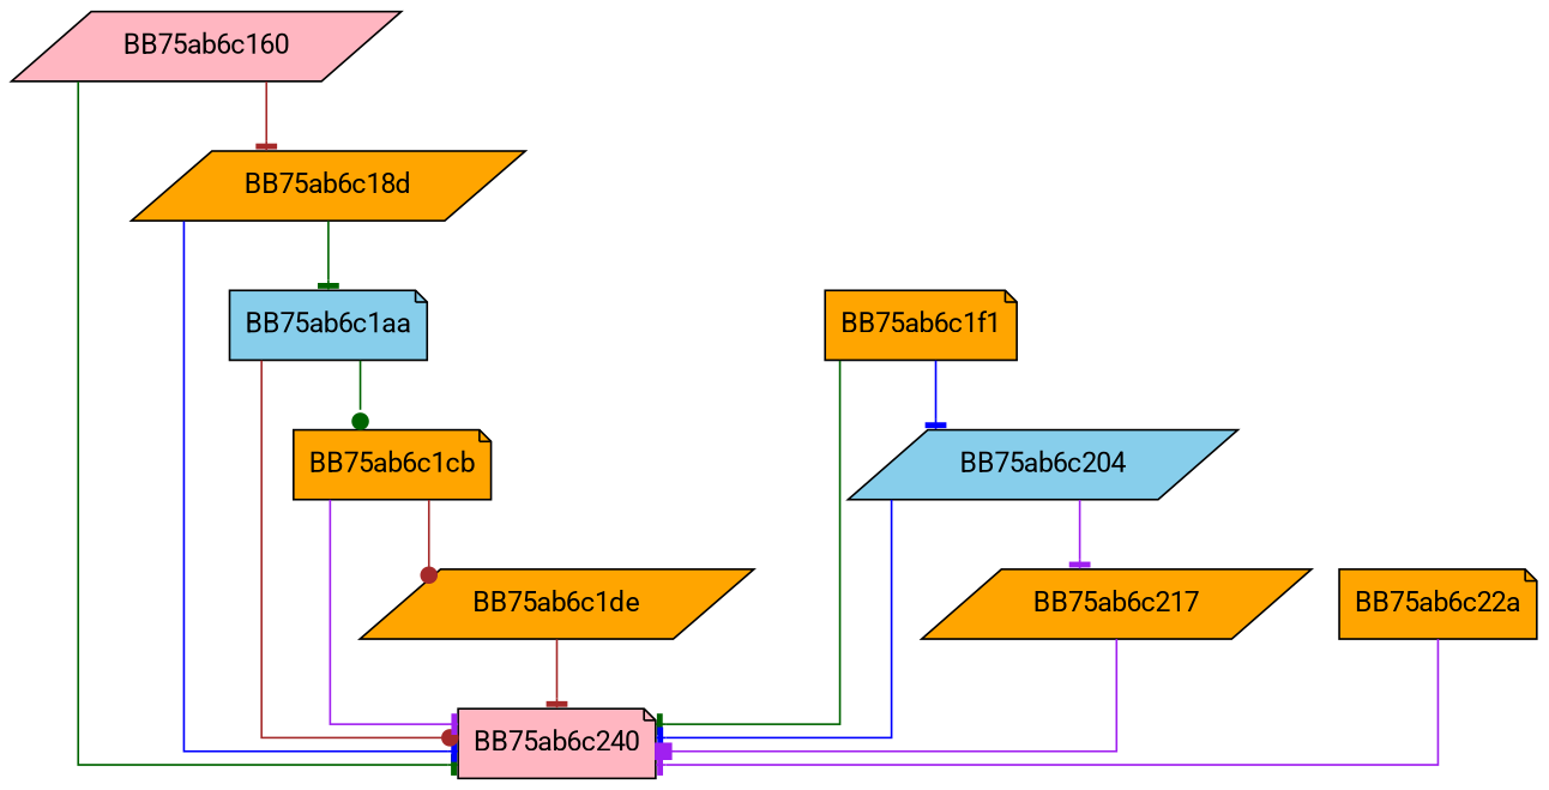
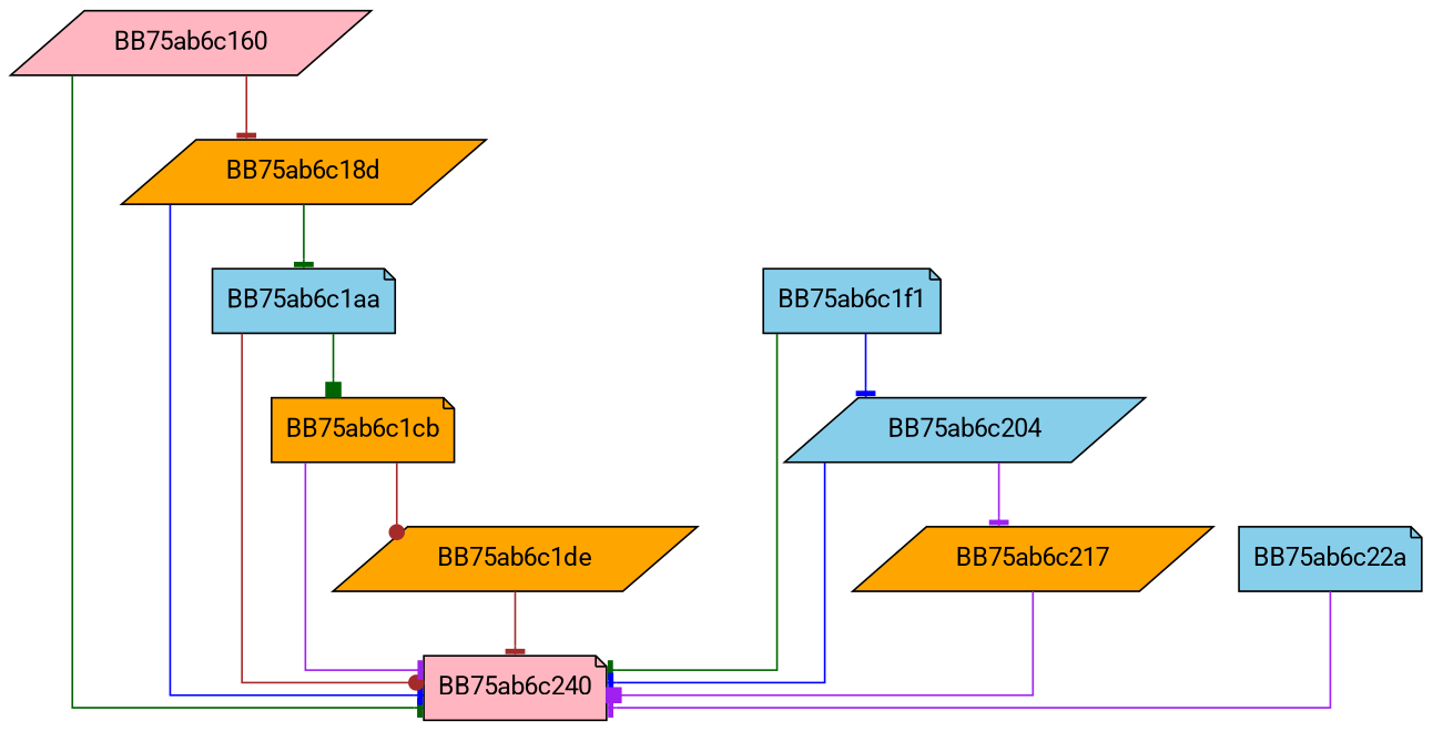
  digraph {
    fontname=Roboto
    splines=ortho
    node [fillcolor=orange fontname=Roboto shape=parallelogram style=filled]
    edge [arrowhead=tee color=darkgreen fontname=Roboto]
    BB75ab6c160 [fillcolor=lightpink]
    BB75ab6c240 [fillcolor=lightpink shape=note]
    BB75ab6c18d
    BB75ab6c1aa [fillcolor=skyblue shape=note]
    BB75ab6c1cb [shape=note]
    BB75ab6c1de
-   BB75ab6c1f1 [shape=note]
+   BB75ab6c1f1 [fillcolor=skyblue shape=note]
    BB75ab6c204 [fillcolor=skyblue]
    BB75ab6c217
-   BB75ab6c22a [shape=note]
+   BB75ab6c22a [fillcolor=skyblue shape=note]
    BB75ab6c160 -> BB75ab6c240
    BB75ab6c160 -> BB75ab6c18d [color=brown]
    BB75ab6c18d -> BB75ab6c240 [color=blue]
    BB75ab6c18d -> BB75ab6c1aa
    BB75ab6c1aa -> BB75ab6c240 [arrowhead=dot color=brown]
-   BB75ab6c1aa -> BB75ab6c1cb [arrowhead=dot]
+   BB75ab6c1aa -> BB75ab6c1cb [arrowhead=box]
    BB75ab6c1cb -> BB75ab6c240 [color=purple]
    BB75ab6c1cb -> BB75ab6c1de [arrowhead=dot color=brown]
    BB75ab6c1de -> BB75ab6c240 [color=brown]
    BB75ab6c1f1 -> BB75ab6c240
    BB75ab6c1f1 -> BB75ab6c204 [color=blue]
    BB75ab6c204 -> BB75ab6c240 [color=blue]
    BB75ab6c204 -> BB75ab6c217 [color=purple]
    BB75ab6c217 -> BB75ab6c240 [arrowhead=box color=purple]
    BB75ab6c22a -> BB75ab6c240 [color=purple]
  }
